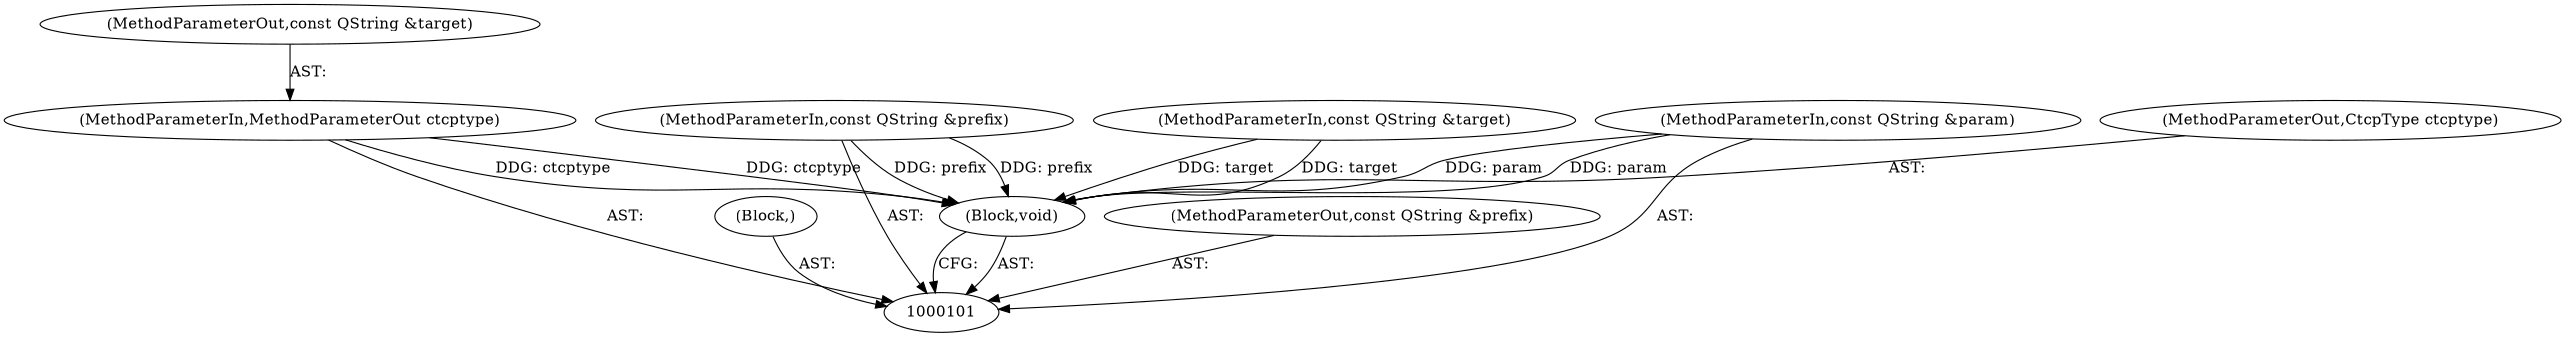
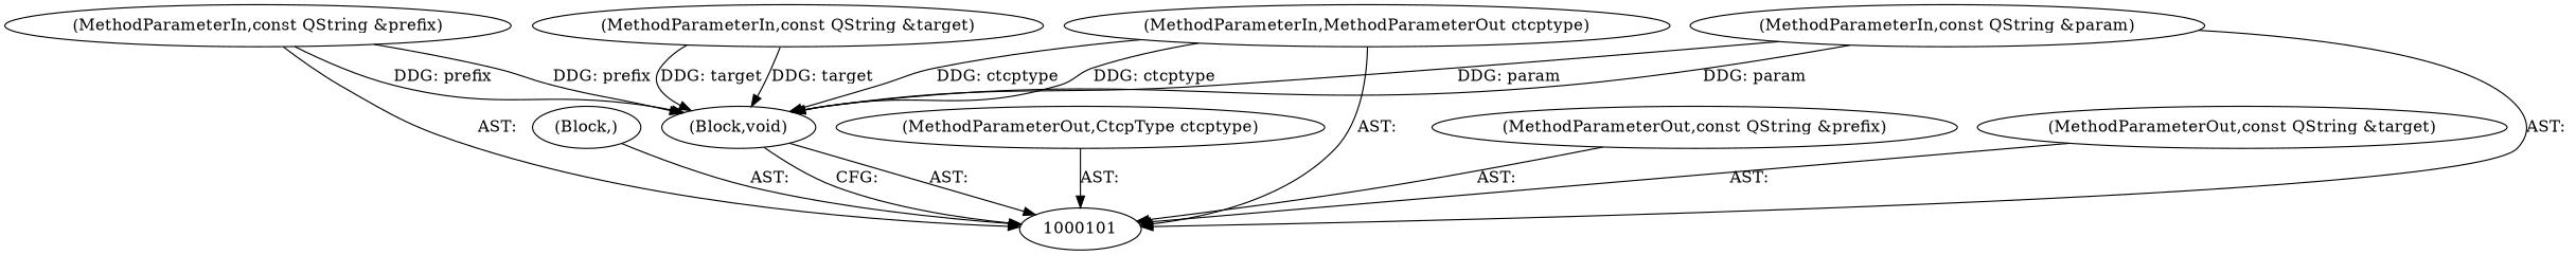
  digraph {
    n1 [label="(Block,void)"]
    1000101
    n3 [label="(Block,)"]
    n4 [label="(MethodParameterIn,MethodParameterOut ctcptype)"]
    n5 [label="(MethodParameterOut,CtcpType ctcptype)"]
    n6 [label="(MethodParameterIn,const QString &prefix)"]
    n7 [label="(MethodParameterOut,const QString &prefix)"]
    n8 [label="(MethodParameterIn,const QString &target)"]
    n9 [label="(MethodParameterOut,const QString &target)"]
    n10 [label="(MethodParameterIn,const QString &param)"]
    n1 -> 1000101 [label="AST: "]
    n1 -> 1000101 [label="CFG: "]
    n3 -> 1000101 [label="AST: "]
    n4 -> n1 [label="DDG: ctcptype"]
    n4 -> n1 [label="DDG: ctcptype"]
    n4 -> 1000101 [label="AST: "]
-   n5 -> n1 [label="AST: "]
+   n5 -> 1000101 [label="AST: "]
    n6 -> n1 [label="DDG: prefix"]
    n6 -> n1 [label="DDG: prefix"]
    n6 -> 1000101 [label="AST: "]
    n7 -> 1000101 [label="AST: "]
    n8 -> n1 [label="DDG: target"]
    n8 -> n1 [label="DDG: target"]
-   n9 -> n4 [label="AST: "]
+   n9 -> 1000101 [label="AST: "]
    n10 -> n1 [label="DDG: param"]
    n10 -> n1 [label="DDG: param"]
    n10 -> 1000101 [label="AST: "]
  }
